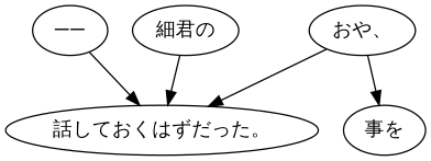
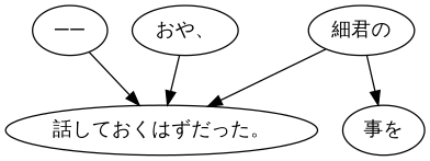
  digraph {
    fontname="IBM Plex Sans"
    node [fontname="IBM Plex Sans"]
    edge [fontname="IBM Plex Sans"]
    n1 [label="——"]
    n2 [label="話しておくはずだった。"]
    n3 [label="おや、"]
    n4 [label="細君の"]
    n5 [label="事を"]
    n1 -> n2
    n3 -> n2
    n4 -> n2
-   n3 -> n5
+   n4 -> n5
  }
